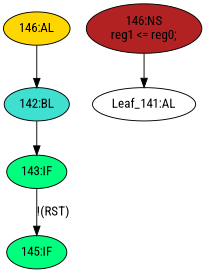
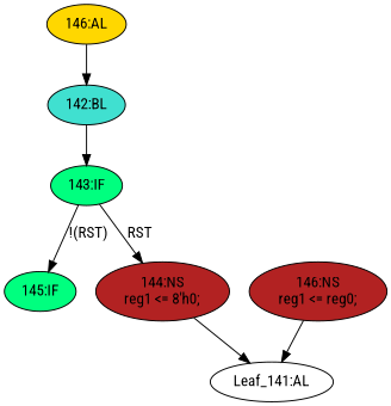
  strict digraph {
    fontname="Roboto Condensed"
    node [fillcolor=springgreen fontname="Roboto Condensed" statements="[]" style=filled typ=IfStatement]
    edge [cond="[]" fontname="Roboto Condensed" lineno=None]
    n1 [ast="<pyverilog.vparser.ast.Always object at 0x7fbceaa3f810>" clk_sens=True fillcolor=gold label="146:AL" sens="['CLK', 'RST']" typ=Always use_var="['RST', 'EN', 'PUSH_POPn', 'reg0', 'push_ok']"]
    n2 [ast="<pyverilog.vparser.ast.Block object at 0x7fbceaa48190>" fillcolor=turquoise label="142:BL" typ=Block]
    n3 [ast="<pyverilog.vparser.ast.IfStatement object at 0x7fbceaa48410>" label="143:IF"]
    n4 [ast="<pyverilog.vparser.ast.IfStatement object at 0x7fbceaa484d0>" label="145:IF"]
+   n5 [ast="<pyverilog.vparser.ast.NonblockingSubstitution object at 0x7fbceaa48810>" fillcolor=firebrick label="144:NS\nreg1 <= 8'h0;" statements="[<pyverilog.vparser.ast.NonblockingSubstitution object at 0x7fbceaa48810>]" typ=NonblockingSubstitution]
    n6 [def_var="['reg1']" label="Leaf_141:AL" fillcolor="" statements="" style="" typ=""]
    n7 [ast="<pyverilog.vparser.ast.NonblockingSubstitution object at 0x7fbceaa48550>" fillcolor=firebrick label="146:NS\nreg1 <= reg0;" statements="[<pyverilog.vparser.ast.NonblockingSubstitution object at 0x7fbceaa48550>]" typ=NonblockingSubstitution]
    n1 -> n2
    n2 -> n3
    n3 -> n4 [cond="['RST']" label="!(RST)" lineno=143]
+   n3 -> n5 [cond="['RST']" label=RST lineno=143]
+   n5 -> n6
    n7 -> n6
  }
